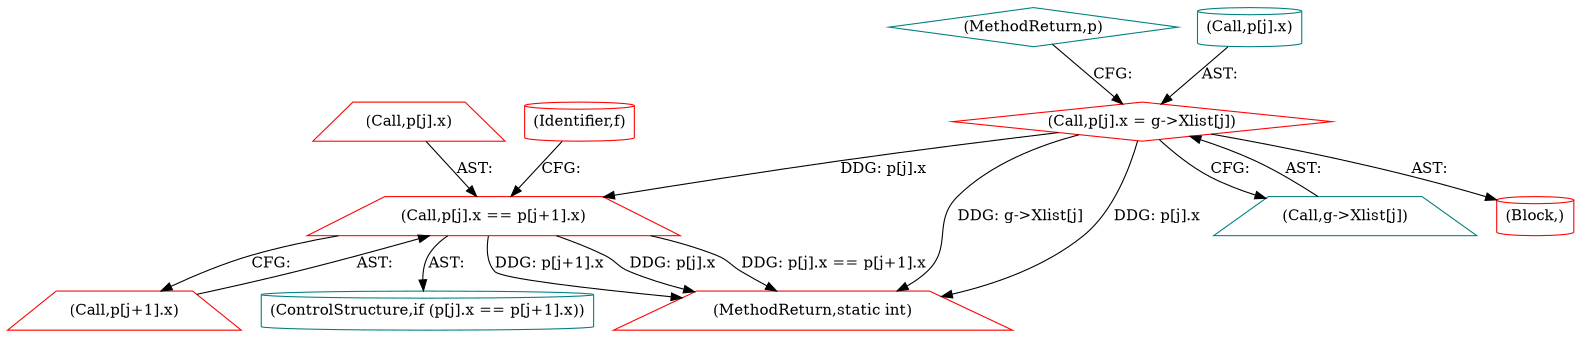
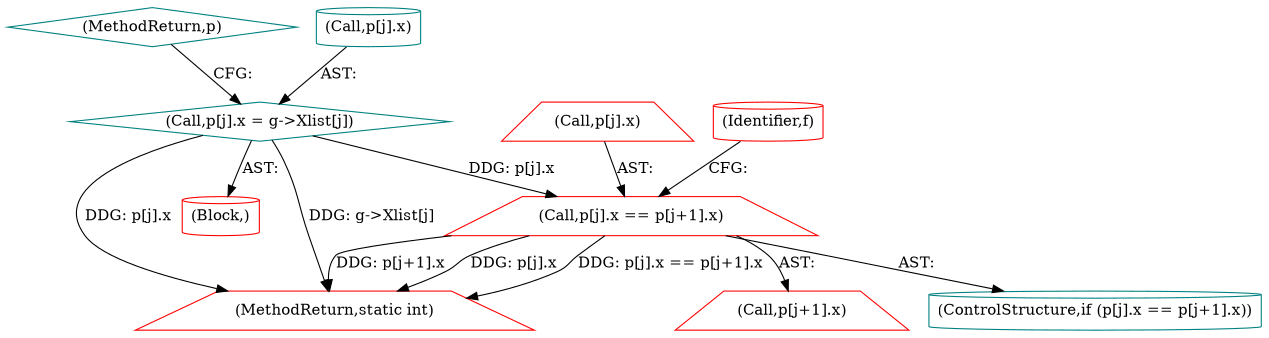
  digraph {
    node [color=red shape=trapezium]
    n1 [label="(Call,p[j].x == p[j+1].x)"]
    n2 [label="(Call,p[j+1].x)"]
    n3 [color=teal label="(ControlStructure,if (p[j].x == p[j+1].x))" shape=cylinder]
    n4 [label="(MethodReturn,static int)"]
-   n5 [label="(Call,p[j].x = g->Xlist[j])" shape=diamond]
-   n6 [color=teal label="(Call,g->Xlist[j])"]
+   n5 [color=teal label="(Call,p[j].x = g->Xlist[j])" shape=diamond]
    n7 [label="(Block,)" shape=cylinder]
    n8 [color=teal label="(MethodReturn,p)" shape=diamond]
    n9 [label="(Call,p[j].x)"]
    n10 [label="(Identifier,f)" shape=cylinder]
    n11 [color=teal label="(Call,p[j].x)" shape=cylinder]
-   n1 -> n2 [label="CFG: "]
+   n1 -> n2 [label="AST: "]
    n1 -> n3 [label="AST: "]
    n1 -> n4 [label="DDG: p[j+1].x"]
    n1 -> n4 [label="DDG: p[j].x"]
    n1 -> n4 [label="DDG: p[j].x == p[j+1].x"]
-   n2 -> n1 [label="AST: "]
    n5 -> n1 [label="DDG: p[j].x"]
    n5 -> n4 [label="DDG: g->Xlist[j]"]
    n5 -> n4 [label="DDG: p[j].x"]
-   n5 -> n6 [label="CFG: "]
    n5 -> n7 [label="AST: "]
-   n6 -> n5 [label="AST: "]
    n8 -> n5 [label="CFG: "]
    n9 -> n1 [label="AST: "]
    n10 -> n1 [label="CFG: "]
    n11 -> n5 [label="AST: "]
  }
